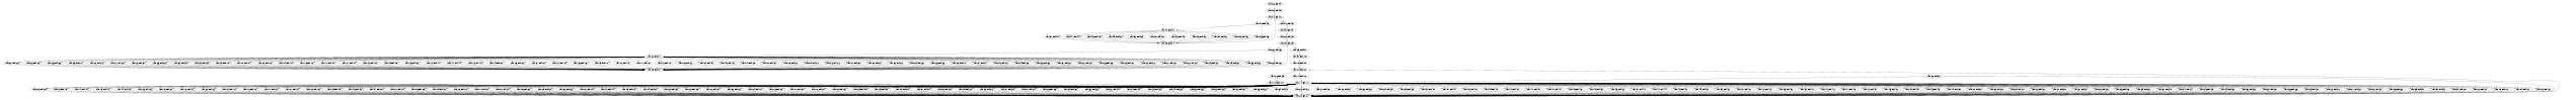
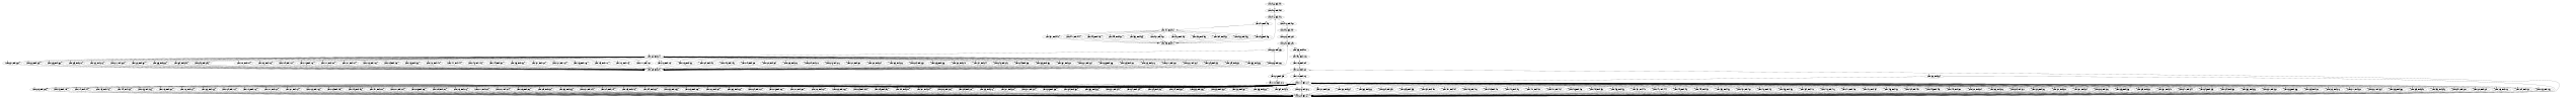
  strict digraph {
    n1 [block="Basic Block starting at line 983 with 9 instructions" label="Start: 983; End: 991"]
    n2 [block="Basic Block starting at line 903 with 7 instructions" label="Start: 903; End: 909"]
    n3 [block="Basic Block starting at line 972 with 4 instructions" label="Start: 972; End: 975"]
    n4 [block="Basic Block starting at line 910 with 4 instructions" label="Start: 910; End: 913"]
    n5 [block="Basic Block starting at line 976 with 5 instructions" label="Start: 976; End: 980"]
    n6 [block="Basic Block starting at line 992 with 6 instructions" label="Start: 992; End: 997"]
    n7 [block="Basic Block starting at line 623 with 7 instructions" label="Start: 623; End: 629"]
    n8 [block="Basic Block starting at line 892 with 4 instructions" label="Start: 892; End: 895"]
    n9 [block="Basic Block starting at line 630 with 4 instructions" label="Start: 630; End: 633"]
    n10 [block="Basic Block starting at line 896 with 5 instructions" label="Start: 896; End: 900"]
    n11 [block="Basic Block starting at line 998 with 6 instructions" label="Start: 998; End: 1003"]
    n12 [block="Basic Block starting at line 103 with 7 instructions" label="Start: 103; End: 109"]
    n13 [block="Basic Block starting at line 612 with 4 instructions" label="Start: 612; End: 615"]
    n14 [block="Basic Block starting at line 110 with 4 instructions" label="Start: 110; End: 113"]
    n15 [block="Basic Block starting at line 616 with 5 instructions" label="Start: 616; End: 620"]
    n16 [block="Basic Block starting at line 1004 with 9 instructions" label="Start: 1004; End: 1012"]
    n17 [block="Basic Block starting at line 114 with 11 instructions" label="Start: 114; End: 124"]
    n18 [block="Basic Block starting at line 605 with 4 instructions" label="Start: 605; End: 608"]
    n19 [block="Basic Block starting at line 125 with 4 instructions" label="Start: 125; End: 128"]
    n20 [block="Basic Block starting at line 129 with 4 instructions" label="Start: 129; End: 132"]
    n21 [block="Basic Block starting at line 133 with 4 instructions" label="Start: 133; End: 136"]
    n22 [block="Basic Block starting at line 137 with 4 instructions" label="Start: 137; End: 140"]
    n23 [block="Basic Block starting at line 141 with 4 instructions" label="Start: 141; End: 144"]
    n24 [block="Basic Block starting at line 145 with 4 instructions" label="Start: 145; End: 148"]
    n25 [block="Basic Block starting at line 149 with 4 instructions" label="Start: 149; End: 152"]
    n26 [block="Basic Block starting at line 153 with 4 instructions" label="Start: 153; End: 156"]
    n27 [block="Basic Block starting at line 157 with 4 instructions" label="Start: 157; End: 160"]
    n28 [block="Basic Block starting at line 161 with 4 instructions" label="Start: 161; End: 164"]
    n29 [block="Basic Block starting at line 165 with 4 instructions" label="Start: 165; End: 168"]
    n30 [block="Basic Block starting at line 169 with 4 instructions" label="Start: 169; End: 172"]
    n31 [block="Basic Block starting at line 173 with 4 instructions" label="Start: 173; End: 176"]
    n32 [block="Basic Block starting at line 177 with 4 instructions" label="Start: 177; End: 180"]
    n33 [block="Basic Block starting at line 181 with 4 instructions" label="Start: 181; End: 184"]
    n34 [block="Basic Block starting at line 185 with 4 instructions" label="Start: 185; End: 188"]
    n35 [block="Basic Block starting at line 189 with 4 instructions" label="Start: 189; End: 192"]
    n36 [block="Basic Block starting at line 193 with 4 instructions" label="Start: 193; End: 196"]
    n37 [block="Basic Block starting at line 197 with 4 instructions" label="Start: 197; End: 200"]
    n38 [block="Basic Block starting at line 201 with 4 instructions" label="Start: 201; End: 204"]
    n39 [block="Basic Block starting at line 205 with 4 instructions" label="Start: 205; End: 208"]
    n40 [block="Basic Block starting at line 209 with 4 instructions" label="Start: 209; End: 212"]
    n41 [block="Basic Block starting at line 213 with 4 instructions" label="Start: 213; End: 216"]
    n42 [block="Basic Block starting at line 217 with 4 instructions" label="Start: 217; End: 220"]
    n43 [block="Basic Block starting at line 221 with 4 instructions" label="Start: 221; End: 224"]
    n44 [block="Basic Block starting at line 225 with 4 instructions" label="Start: 225; End: 228"]
    n45 [block="Basic Block starting at line 229 with 4 instructions" label="Start: 229; End: 232"]
    n46 [block="Basic Block starting at line 233 with 4 instructions" label="Start: 233; End: 236"]
    n47 [block="Basic Block starting at line 237 with 4 instructions" label="Start: 237; End: 240"]
    n48 [block="Basic Block starting at line 241 with 4 instructions" label="Start: 241; End: 244"]
    n49 [block="Basic Block starting at line 245 with 4 instructions" label="Start: 245; End: 248"]
    n50 [block="Basic Block starting at line 249 with 4 instructions" label="Start: 249; End: 252"]
    n51 [block="Basic Block starting at line 253 with 4 instructions" label="Start: 253; End: 256"]
    n52 [block="Basic Block starting at line 257 with 4 instructions" label="Start: 257; End: 260"]
    n53 [block="Basic Block starting at line 261 with 4 instructions" label="Start: 261; End: 264"]
    n54 [block="Basic Block starting at line 265 with 4 instructions" label="Start: 265; End: 268"]
    n55 [block="Basic Block starting at line 269 with 4 instructions" label="Start: 269; End: 272"]
    n56 [block="Basic Block starting at line 273 with 4 instructions" label="Start: 273; End: 276"]
    n57 [block="Basic Block starting at line 277 with 4 instructions" label="Start: 277; End: 280"]
    n58 [block="Basic Block starting at line 281 with 4 instructions" label="Start: 281; End: 284"]
    n59 [block="Basic Block starting at line 285 with 4 instructions" label="Start: 285; End: 288"]
    n60 [block="Basic Block starting at line 289 with 4 instructions" label="Start: 289; End: 292"]
    n61 [block="Basic Block starting at line 293 with 4 instructions" label="Start: 293; End: 296"]
    n62 [block="Basic Block starting at line 297 with 4 instructions" label="Start: 297; End: 300"]
    n63 [block="Basic Block starting at line 301 with 4 instructions" label="Start: 301; End: 304"]
    n64 [block="Basic Block starting at line 305 with 4 instructions" label="Start: 305; End: 308"]
    n65 [block="Basic Block starting at line 309 with 4 instructions" label="Start: 309; End: 312"]
    n66 [block="Basic Block starting at line 313 with 4 instructions" label="Start: 313; End: 316"]
    n67 [block="Basic Block starting at line 317 with 4 instructions" label="Start: 317; End: 320"]
    n68 [block="Basic Block starting at line 321 with 4 instructions" label="Start: 321; End: 324"]
    n69 [block="Basic Block starting at line 325 with 4 instructions" label="Start: 325; End: 328"]
    n70 [block="Basic Block starting at line 329 with 4 instructions" label="Start: 329; End: 332"]
    n71 [block="Basic Block starting at line 333 with 4 instructions" label="Start: 333; End: 336"]
    n72 [block="Basic Block starting at line 337 with 4 instructions" label="Start: 337; End: 340"]
    n73 [block="Basic Block starting at line 341 with 4 instructions" label="Start: 341; End: 344"]
    n74 [block="Basic Block starting at line 345 with 4 instructions" label="Start: 345; End: 348"]
    n75 [block="Basic Block starting at line 349 with 4 instructions" label="Start: 344; End: 352"]
    n76 [block="Basic Block starting at line 353 with 4 instructions" label="Start: 353; End: 356"]
    n77 [block="Basic Block starting at line 357 with 4 instructions" label="Start: 357; End: 360"]
    n78 [block="Basic Block starting at line 361 with 4 instructions" label="Start: 361; End: 364"]
    n79 [block="Basic Block starting at line 365 with 4 instructions" label="Start: 365; End: 368"]
    n80 [block="Basic Block starting at line 369 with 4 instructions" label="Start: 369; End: 372"]
    n81 [block="Basic Block starting at line 373 with 4 instructions" label="Start: 373; End: 376"]
    n82 [block="Basic Block starting at line 377 with 4 instructions" label="Start: 377; End: 380"]
    n83 [block="Basic Block starting at line 381 with 4 instructions" label="Start: 381; End: 384"]
    n84 [block="Basic Block starting at line 385 with 4 instructions" label="Start: 385; End: 388"]
    n85 [block="Basic Block starting at line 389 with 4 instructions" label="Start: 389; End: 392"]
    n86 [block="Basic Block starting at line 393 with 4 instructions" label="Start: 393; End: 396"]
    n87 [block="Basic Block starting at line 397 with 4 instructions" label="Start: 397; End: 400"]
    n88 [block="Basic Block starting at line 401 with 4 instructions" label="Start: 401; End: 404"]
    n89 [block="Basic Block starting at line 405 with 4 instructions" label="Start: 405; End: 408"]
    n90 [block="Basic Block starting at line 409 with 4 instructions" label="Start: 409; End: 412"]
    n91 [block="Basic Block starting at line 413 with 4 instructions" label="Start: 413; End: 416"]
    n92 [block="Basic Block starting at line 417 with 4 instructions" label="Start: 417; End: 420"]
    n93 [block="Basic Block starting at line 421 with 4 instructions" label="Start: 421; End: 424"]
    n94 [block="Basic Block starting at line 425 with 4 instructions" label="Start: 425; End: 428"]
    n95 [block="Basic Block starting at line 429 with 4 instructions" label="Start: 429; End: 432"]
    n96 [block="Basic Block starting at line 433 with 4 instructions" label="Start: 433; End: 436"]
    n97 [block="Basic Block starting at line 437 with 4 instructions" label="Start: 437; End: 440"]
    n98 [block="Basic Block starting at line 441 with 4 instructions" label="Start: 441; End: 444"]
    n99 [block="Basic Block starting at line 445 with 4 instructions" label="Start: 445; End: 448"]
    n100 [block="Basic Block starting at line 449 with 4 instructions" label="Start: 449; End: 452"]
    n101 [block="Basic Block starting at line 453 with 4 instructions" label="Start: 453; End: 456"]
    n102 [block="Basic Block starting at line 457 with 4 instructions" label="Start: 457; End: 460"]
    n103 [block="Basic Block starting at line 461 with 4 instructions" label="Start: 461; End: 464"]
    n104 [block="Basic Block starting at line 465 with 4 instructions" label="Start: 465; End: 468"]
    n105 [block="Basic Block starting at line 469 with 4 instructions" label="Start: 469; End: 472"]
    n106 [block="Basic Block starting at line 473 with 4 instructions" label="Start: 473; End: 476"]
    n107 [block="Basic Block starting at line 477 with 4 instructions" label="Start: 477; End: 480"]
    n108 [block="Basic Block starting at line 481 with 4 instructions" label="Start: 481; End: 484"]
    n109 [block="Basic Block starting at line 485 with 4 instructions" label="Start: 485; End: 488"]
    n110 [block="Basic Block starting at line 489 with 4 instructions" label="Start: 489; End: 492"]
    n111 [block="Basic Block starting at line 493 with 4 instructions" label="Start: 493; End: 496"]
    n112 [block="Basic Block starting at line 497 with 4 instructions" label="Start: 497; End: 500"]
    n113 [block="Basic Block starting at line 501 with 4 instructions" label="Start: 501; End: 504"]
    n114 [block="Basic Block starting at line 505 with 4 instructions" label="Start: 505; End: 508"]
    n115 [block="Basic Block starting at line 509 with 4 instructions" label="Start: 509; End: 512"]
    n116 [block="Basic Block starting at line 513 with 4 instructions" label="Start: 513; End: 516"]
    n117 [block="Basic Block starting at line 517 with 4 instructions" label="Start: 517; End: 520"]
    n118 [block="Basic Block starting at line 521 with 4 instructions" label="Start: 521; End: 524"]
    n119 [block="Basic Block starting at line 525 with 4 instructions" label="Start: 525; End: 528"]
    n120 [block="Basic Block starting at line 529 with 4 instructions" label="Start: 529; End: 532"]
    n121 [block="Basic Block starting at line 533 with 4 instructions" label="Start: 533; End: 536"]
    n122 [block="Basic Block starting at line 537 with 4 instructions" label="Start: 537; End: 540"]
    n123 [block="Basic Block starting at line 541 with 4 instructions" label="Start: 541; End: 544"]
    n124 [block="Basic Block starting at line 545 with 4 instructions" label="Start: 545; End: 548"]
    n125 [block="Basic Block starting at line 549 with 4 instructions" label="Start: 549; End: 552"]
    n126 [block="Basic Block starting at line 553 with 4 instructions" label="Start: 553; End: 556"]
    n127 [block="Basic Block starting at line 557 with 4 instructions" label="Start: 557; End: 560"]
    n128 [block="Basic Block starting at line 565 with 4 instructions" label="Start: 565; End: 568"]
    n129 [block="Basic Block starting at line 569 with 4 instructions" label="Start: 569; End: 572"]
    n130 [block="Basic Block starting at line 573 with 4 instructions" label="Start: 573; End: 576"]
    n131 [block="Basic Block starting at line 577 with 4 instructions" label="Start: 577; End: 580"]
    n132 [block="Basic Block starting at line 581 with 4 instructions" label="Start: 581; End: 584"]
    n133 [block="Basic Block starting at line 585 with 4 instructions" label="Start: 585; End: 588"]
    n134 [block="Basic Block starting at line 589 with 4 instructions" label="Start: 589; End: 592"]
    n135 [block="Basic Block starting at line 593 with 4 instructions" label="Start: 593; End: 596"]
    n136 [block="Basic Block starting at line 597 with 4 instructions" label="Start: 597; End: 600"]
    n137 [block="Basic Block starting at line 601 with 4 instructions" label="Start: 601; End: 604"]
    n138 [block="Basic Block starting at line 609 with 3 instructions" label="Start: 609; End: 611"]
    n139 [block="Basic Block starting at line 561 with 4 instructions" label="Start: 561; End: 564"]
    n140 [block="Basic Block starting at line 634 with 11 instructions" label="Start: 634; End: 644"]
    n141 [block="Basic Block starting at line 885 with 4 instructions" label="Start: 885; End: 888"]
    n142 [block="Basic Block starting at line 645 with 4 instructions" label="Start: 645; End: 648"]
    n143 [block="Basic Block starting at line 649 with 4 instructions" label="Start: 649; End: 652"]
    n144 [block="Basic Block starting at line 653 with 4 instructions" label="Start: 653; End: 656"]
    n145 [block="Basic Block starting at line 657 with 4 instructions" label="Start: 657; End: 660"]
    n146 [block="Basic Block starting at line 661 with 4 instructions" label="Start: 661; End: 664"]
    n147 [block="Basic Block starting at line 665 with 4 instructions" label="Start: 665; End: 668"]
    n148 [block="Basic Block starting at line 669 with 4 instructions" label="Start: 669; End: 672"]
    n149 [block="Basic Block starting at line 673 with 4 instructions" label="Start: 673; End: 676"]
    n150 [block="Basic Block starting at line 677 with 4 instructions" label="Start: 677; End: 680"]
    n151 [block="Basic Block starting at line 681 with 4 instructions" label="Start: 681; End: 684"]
    n152 [block="Basic Block starting at line 685 with 4 instructions" label="Start: 685; End: 688"]
    n153 [block="Basic Block starting at line 689 with 4 instructions" label="Start: 689; End: 692"]
    n154 [block="Basic Block starting at line 693 with 4 instructions" label="Start: 693; End: 696"]
-   n155 [block="Basic Block starting at line 697 with 4 instructions" label="Start: 697; End: 700"]
    n156 [block="Basic Block starting at line 701 with 4 instructions" label="Start: 701; End: 704"]
    n157 [block="Basic Block starting at line 705 with 4 instructions" label="Start: 705; End: 708"]
    n158 [block="Basic Block starting at line 709 with 4 instructions" label="Start: 709; End: 712"]
    n159 [block="Basic Block starting at line 713 with 4 instructions" label="Start: 713; End: 716"]
    n160 [block="Basic Block starting at line 717 with 4 instructions" label="Start: 717; End: 720"]
    n161 [block="Basic Block starting at line 721 with 4 instructions" label="Start: 721; End: 724"]
    n162 [block="Basic Block starting at line 725 with 4 instructions" label="Start: 725; End: 728"]
    n163 [block="Basic Block starting at line 729 with 4 instructions" label="Start: 729; End: 732"]
    n164 [block="Basic Block starting at line 733 with 4 instructions" label="Start: 733; End: 736"]
    n165 [block="Basic Block starting at line 737 with 4 instructions" label="Start: 737; End: 740"]
    n166 [block="Basic Block starting at line 741 with 4 instructions" label="Start: 741; End: 744"]
    n167 [block="Basic Block starting at line 745 with 4 instructions" label="Start: 745; End: 748"]
    n168 [block="Basic Block starting at line 749 with 4 instructions" label="Start: 749; End: 752"]
    n169 [block="Basic Block starting at line 753 with 4 instructions" label="Start: 753; End: 756"]
    n170 [block="Basic Block starting at line 757 with 4 instructions" label="Start: 757; End: 760"]
    n171 [block="Basic Block starting at line 761 with 4 instructions" label="Start: 761; End: 764"]
    n172 [block="Basic Block starting at line 765 with 4 instructions" label="Start: 765; End: 768"]
    n173 [block="Basic Block starting at line 769 with 4 instructions" label="Start: 769; End: 772"]
    n174 [block="Basic Block starting at line 773 with 4 instructions" label="Start: 773; End: 776"]
    n175 [block="Basic Block starting at line 777 with 4 instructions" label="Start: 777; End: 780"]
    n176 [block="Basic Block starting at line 781 with 4 instructions" label="Start: 781; End: 784"]
    n177 [block="Basic Block starting at line 785 with 4 instructions" label="Start: 785; End: 788"]
    n178 [block="Basic Block starting at line 789 with 4 instructions" label="Start: 789; End: 792"]
    n179 [block="Basic Block starting at line 793 with 4 instructions" label="Start: 793; End: 796"]
    n180 [block="Basic Block starting at line 797 with 4 instructions" label="Start: 797; End: 800"]
    n181 [block="Basic Block starting at line 801 with 4 instructions" label="Start: 801; End: 804"]
    n182 [block="Basic Block starting at line 805 with 4 instructions" label="Start: 805; End: 808"]
    n183 [block="Basic Block starting at line 809 with 4 instructions" label="Start: 809; End: 812"]
    n184 [block="Basic Block starting at line 813 with 4 instructions" label="Start: 813; End: 816"]
    n185 [block="Basic Block starting at line 817 with 4 instructions" label="Start: 817; End: 820"]
    n186 [block="Basic Block starting at line 821 with 4 instructions" label="Start: 821; End: 824"]
    n187 [block="Basic Block starting at line 825 with 4 instructions" label="Start: 825; End: 828"]
    n188 [block="Basic Block starting at line 829 with 4 instructions" label="Start: 829; End: 832"]
    n189 [block="Basic Block starting at line 833 with 4 instructions" label="Start: 833; End: 836"]
    n190 [block="Basic Block starting at line 837 with 4 instructions" label="Start: 837; End: 840"]
    n191 [block="Basic Block starting at line 841 with 4 instructions" label="Start: 841; End: 844"]
    n192 [block="Basic Block starting at line 845 with 4 instructions" label="Start: 845; End: 848"]
    n193 [block="Basic Block starting at line 849 with 4 instructions" label="Start: 849; End: 852"]
    n194 [block="Basic Block starting at line 853 with 4 instructions" label="Start: 853; End: 856"]
    n195 [block="Basic Block starting at line 857 with 4 instructions" label="Start: 857; End: 860"]
    n196 [block="Basic Block starting at line 861 with 4 instructions" label="Start: 861; End: 864"]
    n197 [block="Basic Block starting at line 865 with 4 instructions" label="Start: 865; End: 868"]
    n198 [block="Basic Block starting at line 869 with 4 instructions" label="Start: 869; End: 872"]
    n199 [block="Basic Block starting at line 873 with 4 instructions" label="Start: 873; End: 876"]
    n200 [block="Basic Block starting at line 877 with 4 instructions" label="Start: 877; End: 880"]
    n201 [block="Basic Block starting at line 881 with 4 instructions" label="Start: 881; End: 884"]
    n202 [block="Basic Block starting at line 889 with 3 instructions" label="Start: 889; End: 891"]
    n203 [block="Basic Block starting at line 914 with 11 instructions" label="Start: 914; End: 924"]
    n204 [block="Basic Block starting at line 965 with 4 instructions" label="Start: 965; End: 968"]
    n205 [block="Basic Block starting at line 925 with 4 instructions" label="Start: 925; End: 928"]
    n206 [block="Basic Block starting at line 929 with 4 instructions" label="Start: 929; End: 932"]
    n207 [block="Basic Block starting at line 933 with 4 instructions" label="Start: 933; End: 936"]
    n208 [block="Basic Block starting at line 937 with 4 instructions" label="Start: 937; End: 940"]
    n209 [block="Basic Block starting at line 941 with 4 instructions" label="Start: 941; End: 944"]
    n210 [block="Basic Block starting at line 945 with 4 instructions" label="Start: 945; End: 948"]
    n211 [block="Basic Block starting at line 949 with 4 instructions" label="Start: 949; End: 952"]
    n212 [block="Basic Block starting at line 953 with 4 instructions" label="Start: 953; End: 956"]
    n213 [block="Basic Block starting at line 957 with 4 instructions" label="Start: 957; End: 960"]
    n214 [block="Basic Block starting at line 961 with 4 instructions" label="Start: 961; End: 964"]
    n215 [block="Basic Block starting at line 969 with 3 instructions" label="Start: 969; End: 971"]
    n1 -> n2
    n2 -> n3
    n3 -> n4
    n3 -> n5
    n4 -> n203
    n4 -> n204
    n5 -> n6
    n6 -> n7
    n7 -> n8
    n8 -> n9
    n8 -> n10
    n9 -> n140
    n9 -> n141
    n10 -> n11
    n11 -> n12
    n12 -> n13
    n13 -> n14
    n13 -> n15
    n14 -> n17
    n14 -> n18
    n15 -> n16
    n17 -> n18
    n17 -> n19
    n17 -> n20
    n17 -> n21
    n17 -> n22
    n17 -> n23
    n17 -> n24
    n17 -> n25
    n17 -> n26
    n17 -> n27
    n17 -> n28
    n17 -> n29
    n17 -> n30
    n17 -> n31
    n17 -> n32
    n17 -> n33
    n17 -> n34
    n17 -> n35
    n17 -> n36
    n17 -> n37
    n17 -> n38
    n17 -> n39
    n17 -> n40
    n17 -> n41
    n17 -> n42
    n17 -> n43
    n17 -> n44
    n17 -> n45
    n17 -> n46
    n17 -> n47
    n17 -> n48
    n17 -> n49
    n17 -> n50
    n17 -> n51
    n17 -> n52
    n17 -> n53
    n17 -> n54
    n17 -> n55
    n17 -> n56
    n17 -> n57
    n17 -> n58
    n17 -> n59
    n17 -> n60
    n17 -> n61
    n17 -> n62
    n17 -> n63
    n17 -> n64
    n17 -> n65
    n17 -> n66
    n17 -> n67
    n17 -> n68
    n17 -> n69
    n17 -> n70
    n17 -> n71
    n17 -> n72
    n17 -> n73
    n17 -> n74
    n17 -> n75
    n17 -> n76
    n17 -> n77
    n17 -> n78
    n17 -> n79
    n17 -> n80
    n17 -> n81
    n17 -> n82
    n17 -> n83
    n17 -> n84
    n17 -> n85
    n17 -> n86
    n17 -> n87
    n17 -> n88
    n17 -> n89
    n17 -> n90
    n17 -> n91
    n17 -> n92
    n17 -> n93
    n17 -> n94
    n17 -> n95
    n17 -> n96
    n17 -> n97
    n17 -> n98
    n17 -> n99
    n17 -> n100
    n17 -> n101
    n17 -> n102
    n17 -> n103
    n17 -> n104
    n17 -> n105
    n17 -> n106
    n17 -> n107
    n17 -> n108
    n17 -> n109
    n17 -> n110
    n17 -> n111
    n17 -> n112
    n17 -> n113
    n17 -> n114
    n17 -> n115
    n17 -> n116
    n17 -> n117
    n17 -> n118
    n17 -> n119
    n17 -> n120
    n17 -> n121
    n17 -> n122
    n17 -> n123
    n17 -> n124
    n17 -> n125
    n17 -> n126
    n17 -> n127
    n17 -> n128
    n17 -> n129
    n17 -> n130
    n17 -> n131
    n17 -> n132
    n17 -> n133
    n17 -> n134
    n17 -> n135
    n17 -> n136
    n17 -> n137
    n18 -> n138
    n19 -> n138
    n20 -> n138
    n21 -> n138
    n22 -> n138
    n23 -> n138
    n24 -> n138
    n25 -> n138
    n26 -> n138
    n27 -> n138
    n28 -> n138
    n29 -> n138
    n30 -> n138
    n31 -> n138
    n32 -> n138
    n33 -> n138
    n34 -> n138
    n35 -> n138
    n36 -> n138
    n37 -> n138
    n38 -> n138
    n39 -> n138
    n40 -> n138
    n41 -> n138
    n42 -> n138
    n43 -> n138
    n44 -> n138
    n45 -> n138
    n46 -> n138
    n47 -> n138
    n48 -> n138
    n49 -> n138
    n50 -> n138
    n51 -> n138
    n52 -> n138
    n53 -> n138
    n54 -> n138
    n55 -> n138
    n56 -> n138
    n57 -> n138
    n58 -> n138
    n59 -> n138
    n60 -> n138
    n61 -> n138
    n62 -> n138
    n63 -> n138
    n64 -> n138
    n65 -> n138
    n66 -> n138
    n67 -> n138
    n68 -> n138
    n69 -> n138
    n70 -> n138
    n71 -> n138
    n72 -> n138
    n73 -> n138
    n74 -> n138
    n75 -> n138
    n76 -> n138
    n77 -> n138
    n78 -> n138
    n79 -> n138
    n80 -> n138
    n81 -> n138
    n82 -> n138
    n83 -> n138
    n84 -> n138
    n85 -> n138
    n86 -> n138
    n87 -> n138
    n88 -> n138
    n89 -> n138
    n90 -> n138
    n91 -> n138
    n92 -> n138
    n93 -> n138
    n94 -> n138
    n95 -> n138
    n96 -> n138
    n97 -> n138
    n98 -> n138
    n99 -> n138
    n100 -> n138
    n101 -> n138
    n102 -> n138
    n103 -> n138
    n104 -> n138
    n105 -> n138
    n106 -> n138
    n107 -> n138
    n108 -> n138
    n109 -> n138
    n110 -> n138
    n111 -> n138
    n112 -> n138
    n113 -> n138
    n114 -> n138
    n115 -> n138
    n116 -> n138
    n117 -> n138
    n118 -> n138
    n119 -> n138
    n121 -> n138
    n122 -> n138
    n123 -> n138
    n124 -> n138
    n125 -> n138
    n126 -> n138
    n127 -> n138
    n128 -> n138
    n129 -> n138
    n130 -> n138
    n131 -> n138
    n132 -> n138
    n133 -> n138
    n134 -> n138
    n135 -> n138
    n136 -> n138
    n137 -> n138
    n138 -> n13
    n139 -> n17
    n139 -> n138
    n140 -> n141
    n140 -> n142
    n140 -> n143
    n140 -> n144
    n140 -> n145
    n140 -> n146
    n140 -> n147
    n140 -> n148
    n140 -> n149
    n140 -> n150
    n140 -> n151
    n140 -> n152
    n140 -> n153
    n140 -> n154
-   n140 -> n155
    n140 -> n156
    n140 -> n157
    n140 -> n158
    n140 -> n159
    n140 -> n160
    n140 -> n161
    n140 -> n162
    n140 -> n163
    n140 -> n164
    n140 -> n165
    n140 -> n166
    n140 -> n167
    n140 -> n168
    n140 -> n169
    n140 -> n170
    n140 -> n171
    n140 -> n172
    n140 -> n173
    n140 -> n174
    n140 -> n175
    n140 -> n176
    n140 -> n177
    n140 -> n178
    n140 -> n179
    n140 -> n180
    n140 -> n181
    n140 -> n182
    n140 -> n183
    n140 -> n184
    n140 -> n185
    n140 -> n186
    n140 -> n187
    n140 -> n188
    n140 -> n189
    n140 -> n190
    n140 -> n191
    n140 -> n192
    n140 -> n193
    n140 -> n194
    n140 -> n195
    n140 -> n196
    n140 -> n197
    n140 -> n198
    n140 -> n199
    n140 -> n200
    n140 -> n201
    n141 -> n202
    n142 -> n202
    n143 -> n202
    n144 -> n202
    n145 -> n202
    n146 -> n202
    n147 -> n202
    n148 -> n202
    n149 -> n202
    n150 -> n202
    n151 -> n202
    n152 -> n202
    n153 -> n202
    n154 -> n202
-   n155 -> n202
    n156 -> n202
    n157 -> n202
    n158 -> n202
    n159 -> n202
    n160 -> n202
    n161 -> n202
    n162 -> n202
    n163 -> n202
    n164 -> n202
    n165 -> n202
    n166 -> n202
    n167 -> n202
    n168 -> n202
    n169 -> n202
    n170 -> n202
    n171 -> n202
    n172 -> n202
    n173 -> n202
    n174 -> n202
    n175 -> n202
    n176 -> n202
    n177 -> n202
    n178 -> n202
    n179 -> n202
    n180 -> n202
    n181 -> n202
    n182 -> n202
    n183 -> n202
    n184 -> n202
    n185 -> n202
    n186 -> n202
    n187 -> n202
    n188 -> n202
    n189 -> n202
    n190 -> n202
    n191 -> n202
    n192 -> n202
    n193 -> n202
    n194 -> n202
    n195 -> n202
    n196 -> n202
    n197 -> n202
    n198 -> n202
    n199 -> n202
    n200 -> n202
    n201 -> n202
    n202 -> n8
    n203 -> n204
    n203 -> n205
    n203 -> n206
    n203 -> n207
    n203 -> n208
    n203 -> n209
    n203 -> n210
    n203 -> n211
    n203 -> n212
    n203 -> n213
    n203 -> n214
    n204 -> n215
    n205 -> n215
    n206 -> n215
    n207 -> n215
    n208 -> n215
    n209 -> n215
    n210 -> n215
    n211 -> n215
    n212 -> n215
    n213 -> n215
    n214 -> n215
    n215 -> n3
  }
